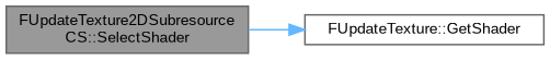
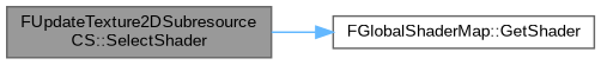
  digraph {
    rankdir=LR
    fontname="Liberation Sans"
    node [fontname="Liberation Sans" fontsize=10 shape=box style=filled]
    n1 [color=gray40 fillcolor=grey60 fontcolor=black height=0.2 label="FUpdateTexture2DSubresource\lCS::SelectShader" width=0.4]
-   n2 [color=grey40 fillcolor=white height=0.2 label="FUpdateTexture::GetShader" width=0.4]
+   n2 [color=grey40 fillcolor=white height=0.2 label="FGlobalShaderMap::GetShader" width=0.4]
    n1 -> n2 [color=steelblue1 fontname="Liberation Sans" fontsize=10 labelfontname=Helvetica labelfontsize=10 style=solid]
  }
